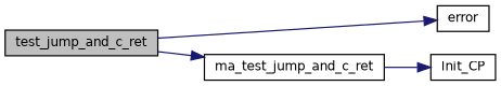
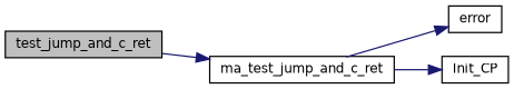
  digraph {
    rankdir=LR
    node [color=black fillcolor=white fontname=Helvetica fontsize=10 shape=record style=filled]
    edge [color=midnightblue fontname=Helvetica fontsize=10 labelfontname=Helvetica labelfontsize=10 style=solid]
    n1 [fillcolor=grey75 fontcolor=black height=0.2 label=test_jump_and_c_ret width=0.4]
    n2 [height=0.2 label=error width=0.4]
    n3 [height=0.2 label=ma_test_jump_and_c_ret width=0.4]
    n4 [height=0.2 label=Init_CP width=0.4]
-   n1 -> n2
+   n3 -> n2
    n1 -> n3
    n3 -> n4
  }
